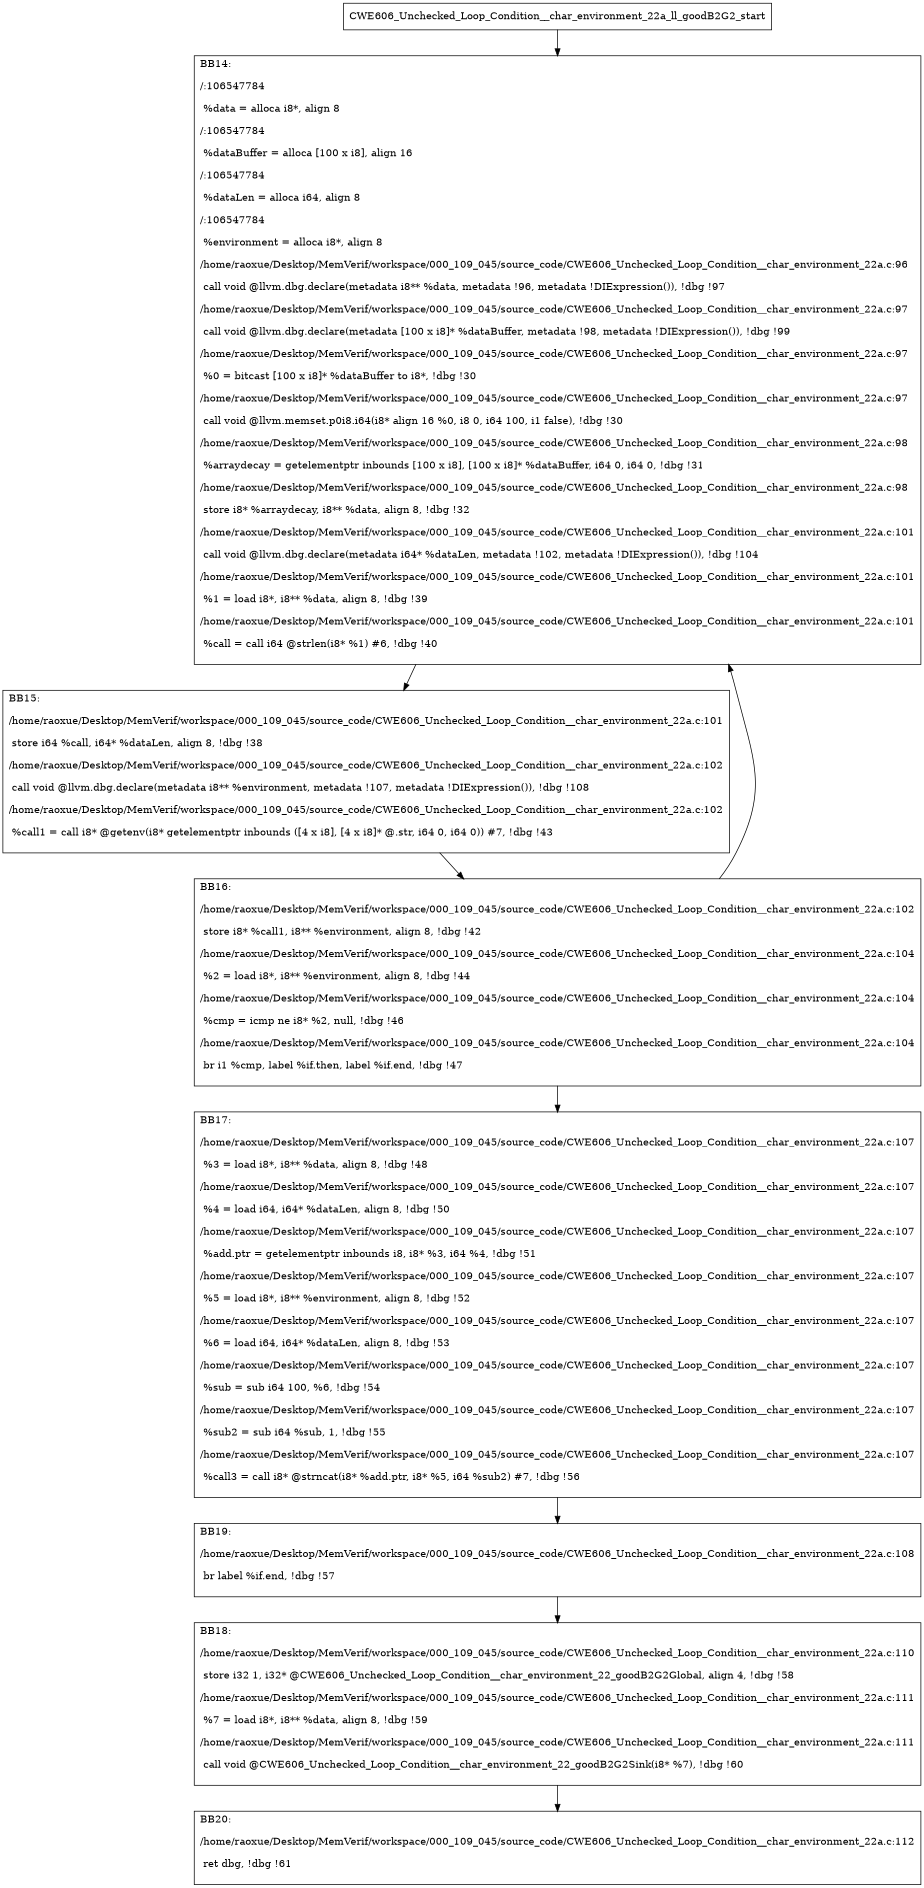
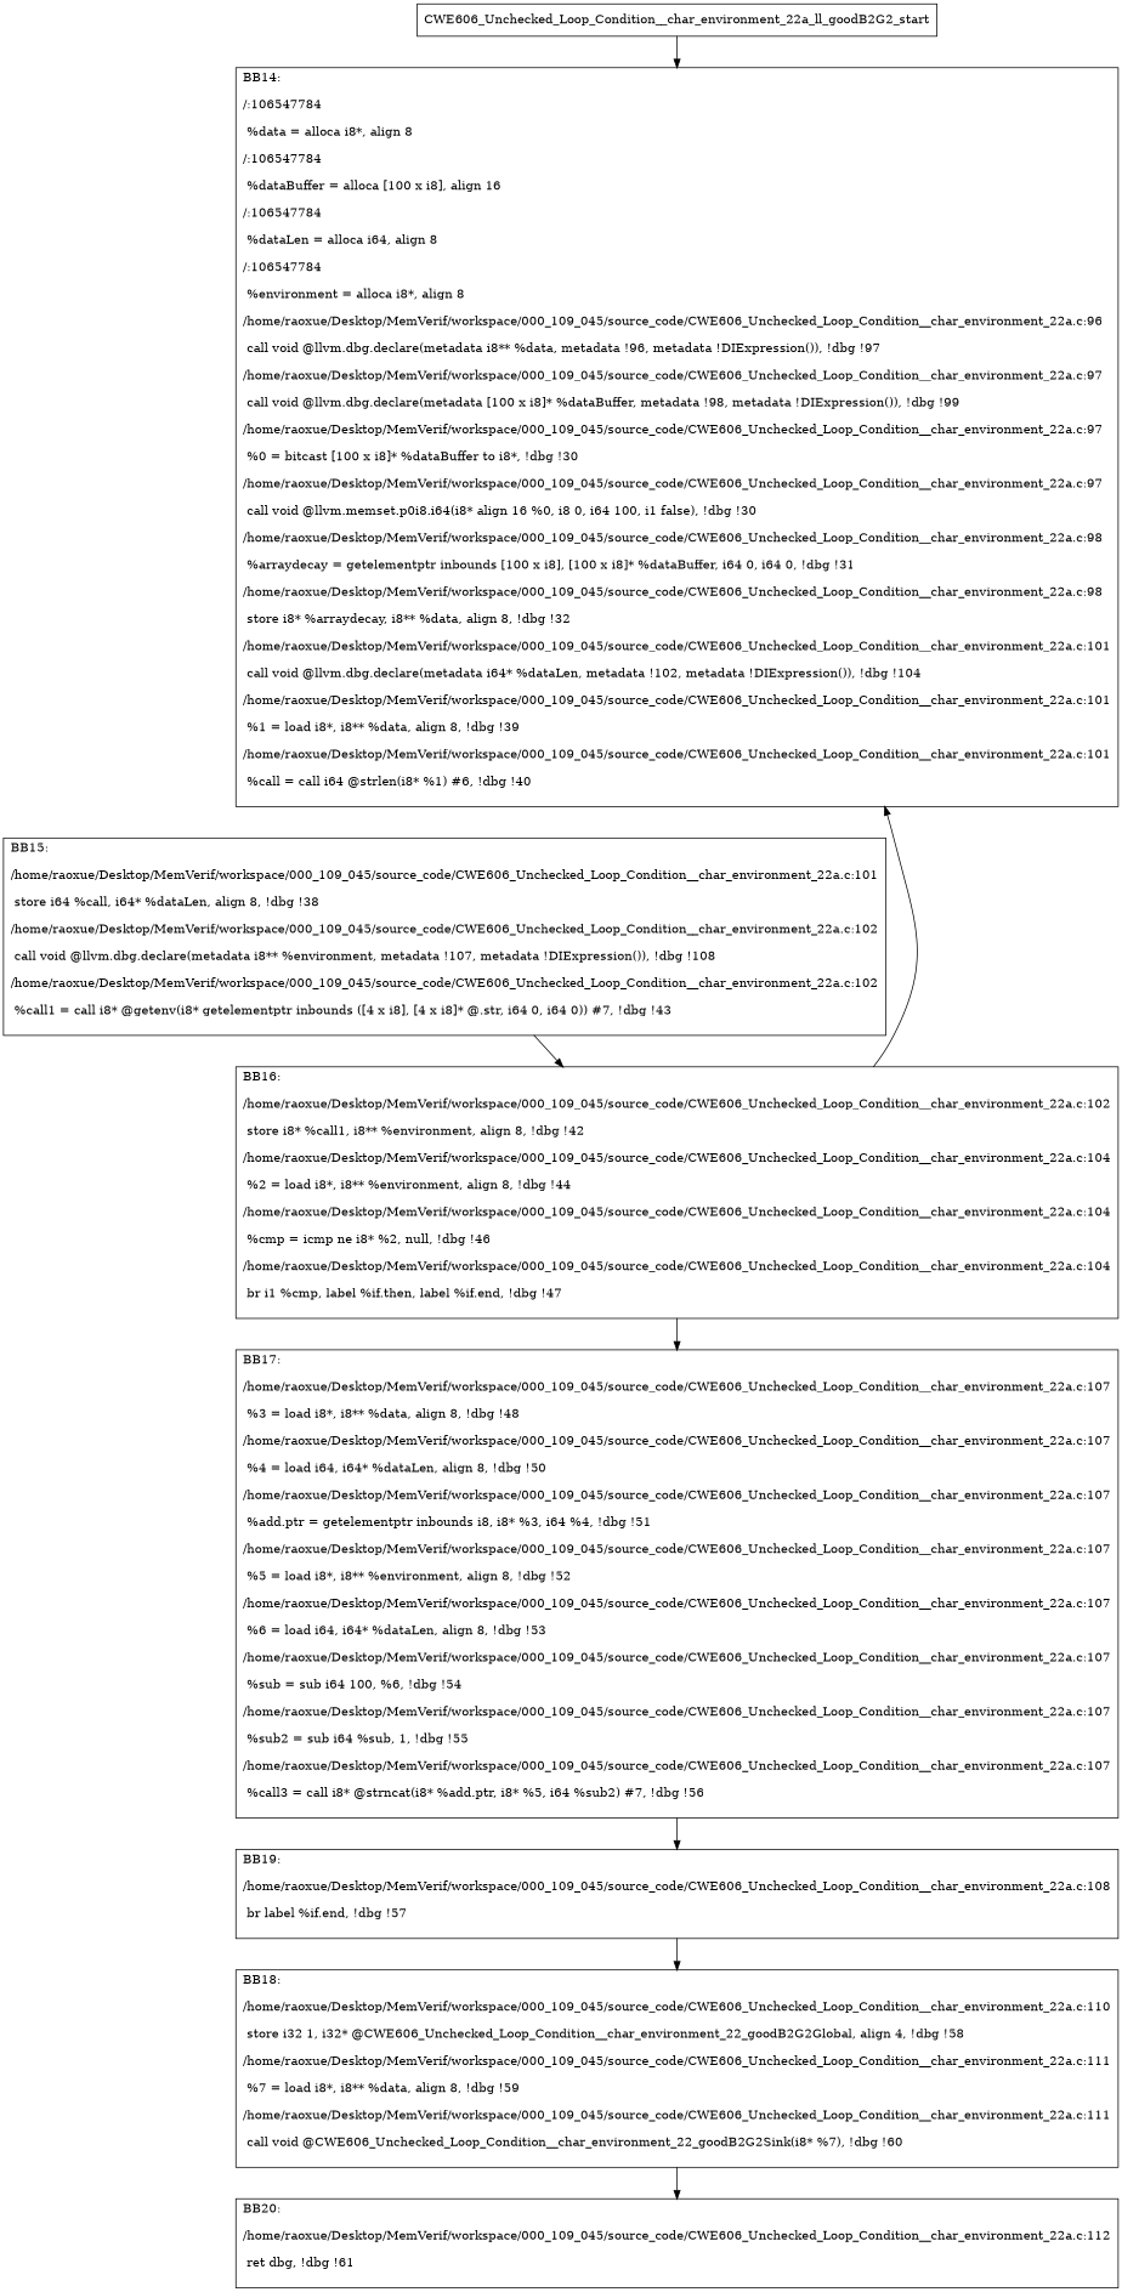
  digraph {
    node [shape=record]
    n1 [label="{CWE606_Unchecked_Loop_Condition__char_environment_22a_ll_goodB2G2_start}"]
    n2 [label="{BB14:\l\l/:106547784\l\n  %data = alloca i8*, align 8\l\n/:106547784\l\n  %dataBuffer = alloca [100 x i8], align 16\l\n/:106547784\l\n  %dataLen = alloca i64, align 8\l\n/:106547784\l\n  %environment = alloca i8*, align 8\l\n/home/raoxue/Desktop/MemVerif/workspace/000_109_045/source_code/CWE606_Unchecked_Loop_Condition__char_environment_22a.c:96\l\n  call void @llvm.dbg.declare(metadata i8** %data, metadata !96, metadata !DIExpression()), !dbg !97\l\n/home/raoxue/Desktop/MemVerif/workspace/000_109_045/source_code/CWE606_Unchecked_Loop_Condition__char_environment_22a.c:97\l\n  call void @llvm.dbg.declare(metadata [100 x i8]* %dataBuffer, metadata !98, metadata !DIExpression()), !dbg !99\l\n/home/raoxue/Desktop/MemVerif/workspace/000_109_045/source_code/CWE606_Unchecked_Loop_Condition__char_environment_22a.c:97\l\n  %0 = bitcast [100 x i8]* %dataBuffer to i8*, !dbg !30\l\n/home/raoxue/Desktop/MemVerif/workspace/000_109_045/source_code/CWE606_Unchecked_Loop_Condition__char_environment_22a.c:97\l\n  call void @llvm.memset.p0i8.i64(i8* align 16 %0, i8 0, i64 100, i1 false), !dbg !30\l\n/home/raoxue/Desktop/MemVerif/workspace/000_109_045/source_code/CWE606_Unchecked_Loop_Condition__char_environment_22a.c:98\l\n  %arraydecay = getelementptr inbounds [100 x i8], [100 x i8]* %dataBuffer, i64 0, i64 0, !dbg !31\l\n/home/raoxue/Desktop/MemVerif/workspace/000_109_045/source_code/CWE606_Unchecked_Loop_Condition__char_environment_22a.c:98\l\n  store i8* %arraydecay, i8** %data, align 8, !dbg !32\l\n/home/raoxue/Desktop/MemVerif/workspace/000_109_045/source_code/CWE606_Unchecked_Loop_Condition__char_environment_22a.c:101\l\n  call void @llvm.dbg.declare(metadata i64* %dataLen, metadata !102, metadata !DIExpression()), !dbg !104\l\n/home/raoxue/Desktop/MemVerif/workspace/000_109_045/source_code/CWE606_Unchecked_Loop_Condition__char_environment_22a.c:101\l\n  %1 = load i8*, i8** %data, align 8, !dbg !39\l\n/home/raoxue/Desktop/MemVerif/workspace/000_109_045/source_code/CWE606_Unchecked_Loop_Condition__char_environment_22a.c:101\l\n  %call = call i64 @strlen(i8* %1) #6, !dbg !40\l\n}"]
    n3 [label="{BB15:\l\l/home/raoxue/Desktop/MemVerif/workspace/000_109_045/source_code/CWE606_Unchecked_Loop_Condition__char_environment_22a.c:101\l\n  store i64 %call, i64* %dataLen, align 8, !dbg !38\l\n/home/raoxue/Desktop/MemVerif/workspace/000_109_045/source_code/CWE606_Unchecked_Loop_Condition__char_environment_22a.c:102\l\n  call void @llvm.dbg.declare(metadata i8** %environment, metadata !107, metadata !DIExpression()), !dbg !108\l\n/home/raoxue/Desktop/MemVerif/workspace/000_109_045/source_code/CWE606_Unchecked_Loop_Condition__char_environment_22a.c:102\l\n  %call1 = call i8* @getenv(i8* getelementptr inbounds ([4 x i8], [4 x i8]* @.str, i64 0, i64 0)) #7, !dbg !43\l\n}"]
    n4 [label="{BB16:\l\l/home/raoxue/Desktop/MemVerif/workspace/000_109_045/source_code/CWE606_Unchecked_Loop_Condition__char_environment_22a.c:102\l\n  store i8* %call1, i8** %environment, align 8, !dbg !42\l\n/home/raoxue/Desktop/MemVerif/workspace/000_109_045/source_code/CWE606_Unchecked_Loop_Condition__char_environment_22a.c:104\l\n  %2 = load i8*, i8** %environment, align 8, !dbg !44\l\n/home/raoxue/Desktop/MemVerif/workspace/000_109_045/source_code/CWE606_Unchecked_Loop_Condition__char_environment_22a.c:104\l\n  %cmp = icmp ne i8* %2, null, !dbg !46\l\n/home/raoxue/Desktop/MemVerif/workspace/000_109_045/source_code/CWE606_Unchecked_Loop_Condition__char_environment_22a.c:104\l\n  br i1 %cmp, label %if.then, label %if.end, !dbg !47\l\n}"]
    n5 [label="{BB17:\l\l/home/raoxue/Desktop/MemVerif/workspace/000_109_045/source_code/CWE606_Unchecked_Loop_Condition__char_environment_22a.c:107\l\n  %3 = load i8*, i8** %data, align 8, !dbg !48\l\n/home/raoxue/Desktop/MemVerif/workspace/000_109_045/source_code/CWE606_Unchecked_Loop_Condition__char_environment_22a.c:107\l\n  %4 = load i64, i64* %dataLen, align 8, !dbg !50\l\n/home/raoxue/Desktop/MemVerif/workspace/000_109_045/source_code/CWE606_Unchecked_Loop_Condition__char_environment_22a.c:107\l\n  %add.ptr = getelementptr inbounds i8, i8* %3, i64 %4, !dbg !51\l\n/home/raoxue/Desktop/MemVerif/workspace/000_109_045/source_code/CWE606_Unchecked_Loop_Condition__char_environment_22a.c:107\l\n  %5 = load i8*, i8** %environment, align 8, !dbg !52\l\n/home/raoxue/Desktop/MemVerif/workspace/000_109_045/source_code/CWE606_Unchecked_Loop_Condition__char_environment_22a.c:107\l\n  %6 = load i64, i64* %dataLen, align 8, !dbg !53\l\n/home/raoxue/Desktop/MemVerif/workspace/000_109_045/source_code/CWE606_Unchecked_Loop_Condition__char_environment_22a.c:107\l\n  %sub = sub i64 100, %6, !dbg !54\l\n/home/raoxue/Desktop/MemVerif/workspace/000_109_045/source_code/CWE606_Unchecked_Loop_Condition__char_environment_22a.c:107\l\n  %sub2 = sub i64 %sub, 1, !dbg !55\l\n/home/raoxue/Desktop/MemVerif/workspace/000_109_045/source_code/CWE606_Unchecked_Loop_Condition__char_environment_22a.c:107\l\n  %call3 = call i8* @strncat(i8* %add.ptr, i8* %5, i64 %sub2) #7, !dbg !56\l\n}"]
    n6 [label="{BB19:\l\l/home/raoxue/Desktop/MemVerif/workspace/000_109_045/source_code/CWE606_Unchecked_Loop_Condition__char_environment_22a.c:108\l\n  br label %if.end, !dbg !57\l\n}"]
    n7 [label="{BB18:\l\l/home/raoxue/Desktop/MemVerif/workspace/000_109_045/source_code/CWE606_Unchecked_Loop_Condition__char_environment_22a.c:110\l\n  store i32 1, i32* @CWE606_Unchecked_Loop_Condition__char_environment_22_goodB2G2Global, align 4, !dbg !58\l\n/home/raoxue/Desktop/MemVerif/workspace/000_109_045/source_code/CWE606_Unchecked_Loop_Condition__char_environment_22a.c:111\l\n  %7 = load i8*, i8** %data, align 8, !dbg !59\l\n/home/raoxue/Desktop/MemVerif/workspace/000_109_045/source_code/CWE606_Unchecked_Loop_Condition__char_environment_22a.c:111\l\n  call void @CWE606_Unchecked_Loop_Condition__char_environment_22_goodB2G2Sink(i8* %7), !dbg !60\l\n}"]
    n8 [label="{BB20:\l\l/home/raoxue/Desktop/MemVerif/workspace/000_109_045/source_code/CWE606_Unchecked_Loop_Condition__char_environment_22a.c:112\l\n  ret dbg, !dbg !61\l\n}"]
    n1 -> n2
-   n2 -> n3
    n3 -> n4
    n4 -> n2
    n4 -> n5
    n5 -> n6
    n6 -> n7
    n7 -> n8
  }
